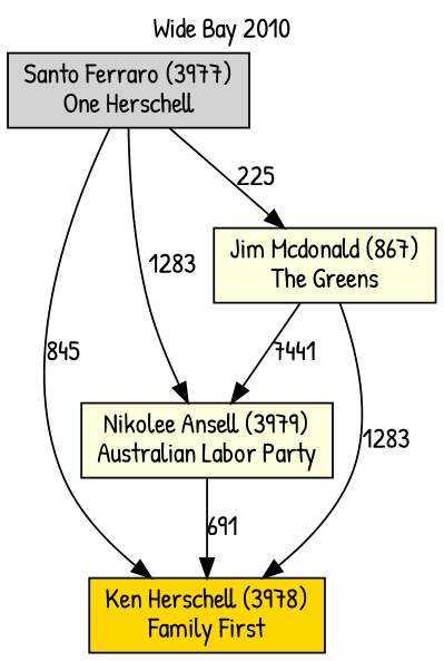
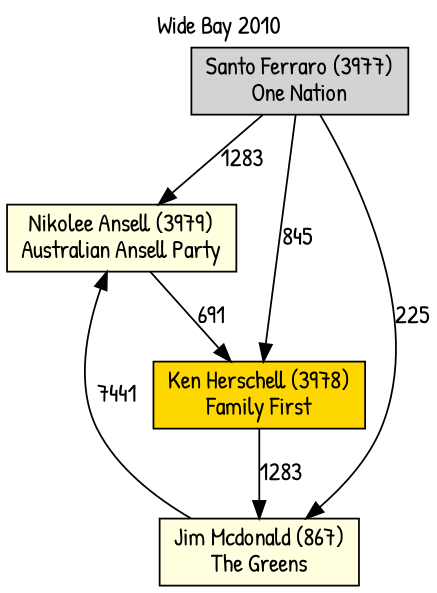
  digraph {
    fontname="Patrick Hand"
    label="Wide Bay 2010"
    labelloc=t
    mclimit=10
    node [fillcolor=lightyellow fontname="Patrick Hand" shape=box style=filled]
    edge [fontname="Patrick Hand"]
-   n1 [label="Nikolee Ansell (3979)\nAustralian Labor Party"]
+   n1 [label="Nikolee Ansell (3979)\nAustralian Ansell Party"]
    n2 [fillcolor=gold label="Ken Herschell (3978)\nFamily First"]
    n3 [label="Jim Mcdonald (867)\nThe Greens"]
-   n4 [fillcolor=lightgrey label="Santo Ferraro (3977)\nOne Herschell"]
+   n4 [fillcolor=lightgrey label="Santo Ferraro (3977)\nOne Nation"]
    n1 -> n2 [label=691]
-   n3 -> n2 [label=1283]
+   n2 -> n3 [label=1283]
    n3 -> n1 [label=7441]
    n4 -> n1 [label=1283]
    n4 -> n2 [label=845]
    n4 -> n3 [label=225]
  }
